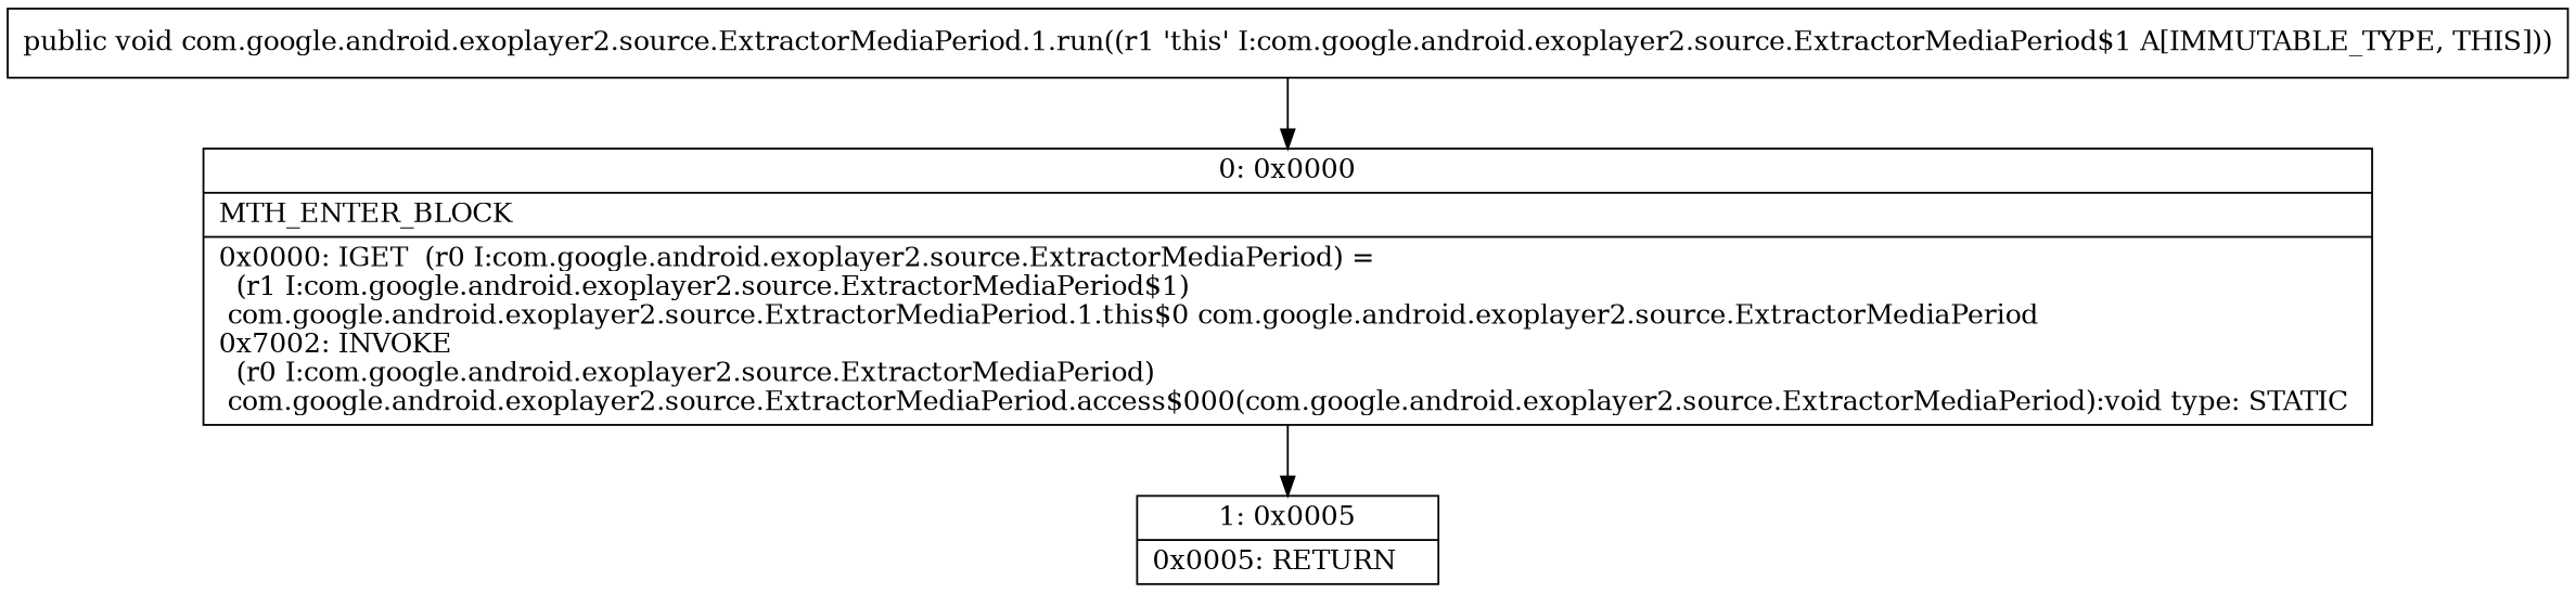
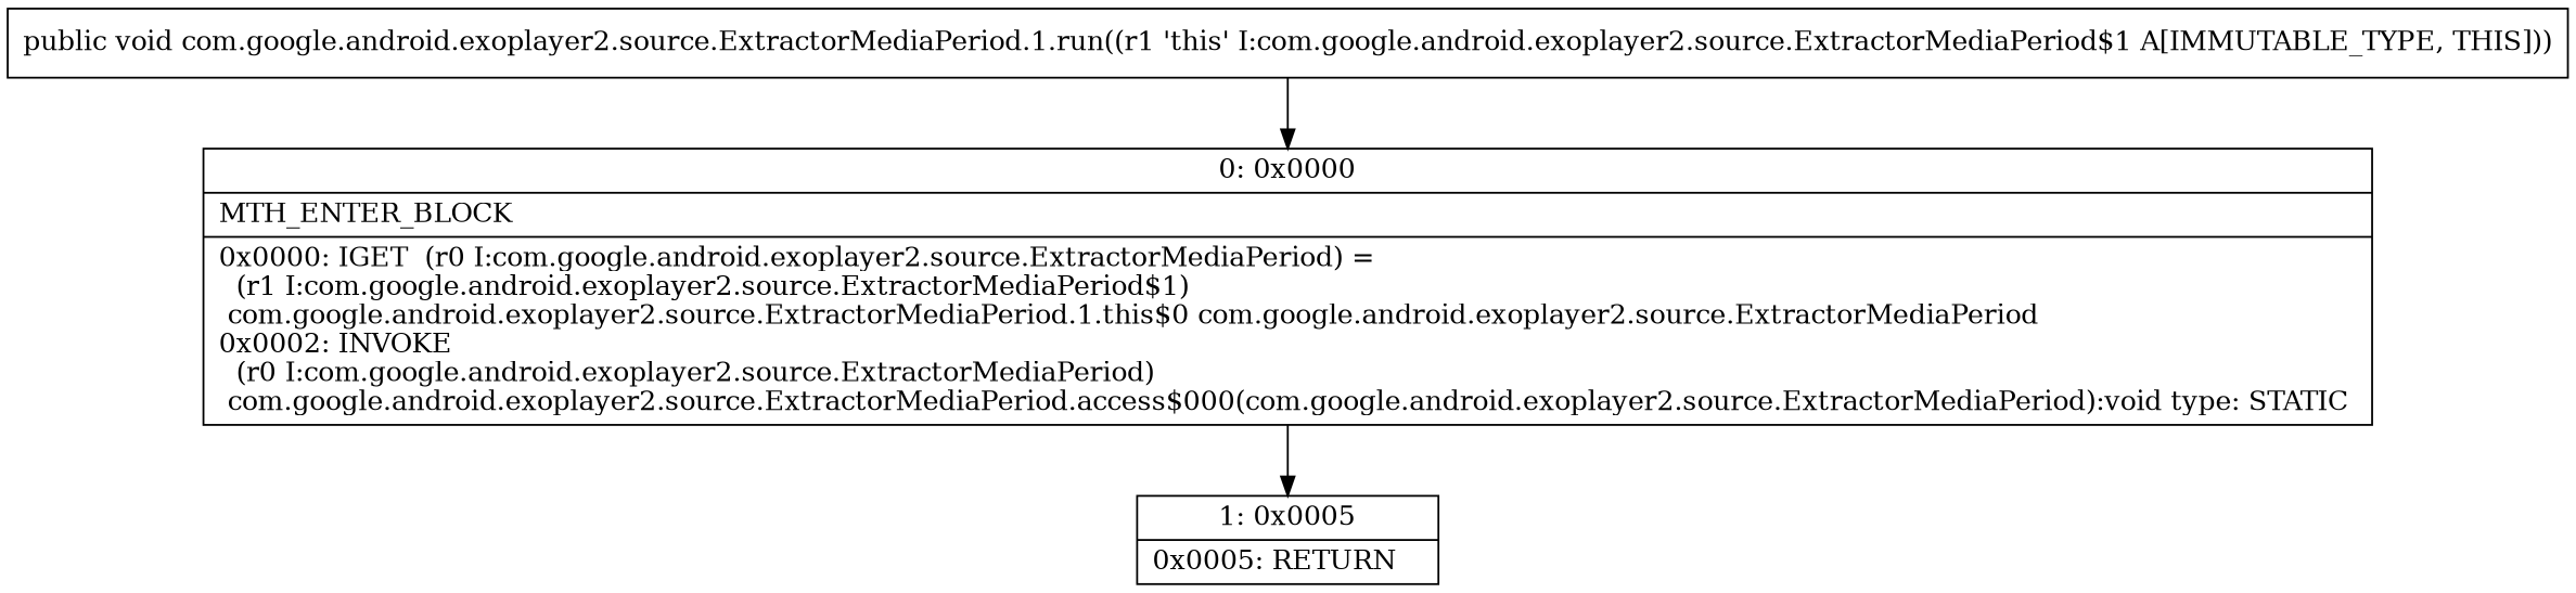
  digraph {
    node [shape=record]
-   n1 [label="{0\:\ 0x0000|MTH_ENTER_BLOCK\l|0x0000: IGET  (r0 I:com.google.android.exoplayer2.source.ExtractorMediaPeriod) = \l  (r1 I:com.google.android.exoplayer2.source.ExtractorMediaPeriod$1)\l com.google.android.exoplayer2.source.ExtractorMediaPeriod.1.this$0 com.google.android.exoplayer2.source.ExtractorMediaPeriod \l0x7002: INVOKE  \l  (r0 I:com.google.android.exoplayer2.source.ExtractorMediaPeriod)\l com.google.android.exoplayer2.source.ExtractorMediaPeriod.access$000(com.google.android.exoplayer2.source.ExtractorMediaPeriod):void type: STATIC \l}"]
+   n1 [label="{0\:\ 0x0000|MTH_ENTER_BLOCK\l|0x0000: IGET  (r0 I:com.google.android.exoplayer2.source.ExtractorMediaPeriod) = \l  (r1 I:com.google.android.exoplayer2.source.ExtractorMediaPeriod$1)\l com.google.android.exoplayer2.source.ExtractorMediaPeriod.1.this$0 com.google.android.exoplayer2.source.ExtractorMediaPeriod \l0x0002: INVOKE  \l  (r0 I:com.google.android.exoplayer2.source.ExtractorMediaPeriod)\l com.google.android.exoplayer2.source.ExtractorMediaPeriod.access$000(com.google.android.exoplayer2.source.ExtractorMediaPeriod):void type: STATIC \l}"]
    n2 [label="{1\:\ 0x0005|0x0005: RETURN   \l}"]
    n3 [label="{public void com.google.android.exoplayer2.source.ExtractorMediaPeriod.1.run((r1 'this' I:com.google.android.exoplayer2.source.ExtractorMediaPeriod$1 A[IMMUTABLE_TYPE, THIS])) }"]
    n1 -> n2
    n3 -> n1
  }
